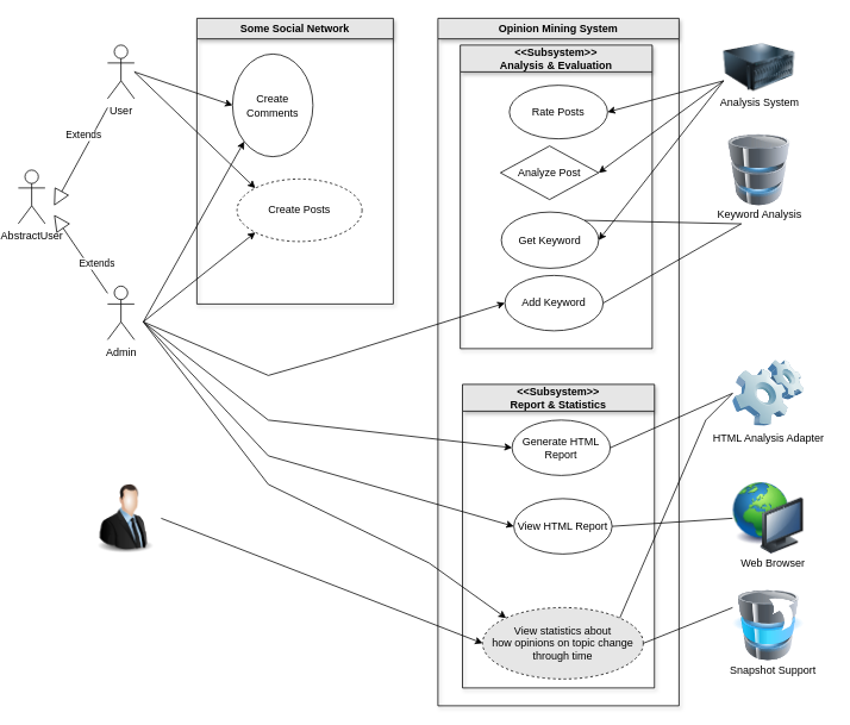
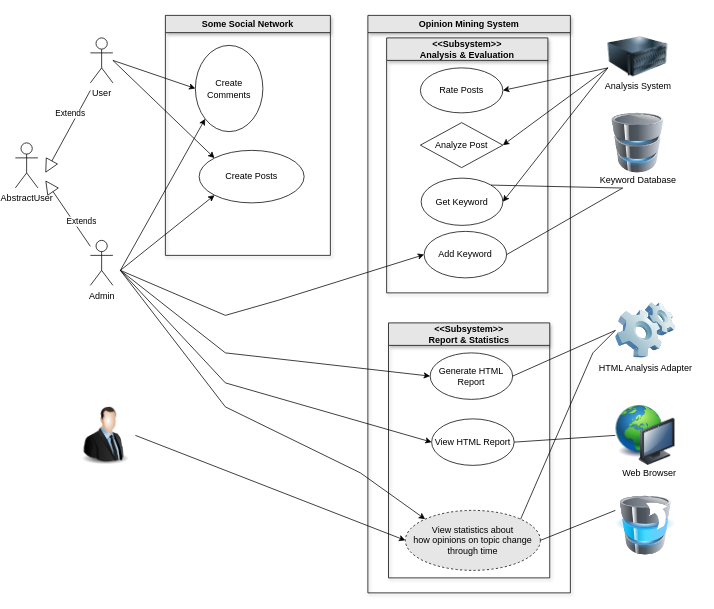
  <mxCell id="0" />
  <mxCell id="1" parent="0" />
  <mxCell id="2" value="AbstractUser" style="shape=umlActor;verticalLabelPosition=bottom;verticalAlign=top;html=1;outlineConnect=0;" parent="1" vertex="1"><mxGeometry x="20" y="190" width="30" height="60" as="geometry" /></mxCell>
  <mxCell id="3" style="edgeStyle=none;rounded=0;orthogonalLoop=1;jettySize=auto;html=1;entryX=0;entryY=0;entryDx=0;entryDy=0;" parent="1" target="29" edge="1"><mxGeometry relative="1" as="geometry"><mxPoint x="150" y="80" as="sourcePoint" /><mxPoint x="280" y="175" as="targetPoint" /></mxGeometry></mxCell>
  <mxCell id="4" style="edgeStyle=none;rounded=0;orthogonalLoop=1;jettySize=auto;html=1;entryX=0;entryY=0.5;entryDx=0;entryDy=0;" parent="1" target="19" edge="1"><mxGeometry relative="1" as="geometry"><mxPoint x="160" y="360" as="sourcePoint" /><Array as="points"><mxPoint x="300" y="420" /><mxPoint x="370" y="400" /></Array></mxGeometry></mxCell>
  <mxCell id="5" value="Admin" style="shape=umlActor;verticalLabelPosition=bottom;verticalAlign=top;html=1;outlineConnect=0;" parent="1" vertex="1"><mxGeometry x="120" y="320" width="30" height="60" as="geometry" /></mxCell>
  <mxCell id="6" style="edgeStyle=none;rounded=0;orthogonalLoop=1;jettySize=auto;html=1;entryX=0;entryY=0.5;entryDx=0;entryDy=0;" parent="1" target="28" edge="1"><mxGeometry relative="1" as="geometry"><mxPoint x="150" y="80" as="sourcePoint" /></mxGeometry></mxCell>
  <mxCell id="7" value="User" style="shape=umlActor;verticalLabelPosition=bottom;verticalAlign=top;html=1;outlineConnect=0;" parent="1" vertex="1"><mxGeometry x="120" y="50" width="30" height="60" as="geometry" /></mxCell>
  <mxCell id="8" style="rounded=0;orthogonalLoop=1;jettySize=auto;html=1;entryX=1;entryY=0.5;entryDx=0;entryDy=0;" parent="1" target="18" edge="1"><mxGeometry relative="1" as="geometry"><mxPoint x="810" y="90" as="sourcePoint" /></mxGeometry></mxCell>
  <mxCell id="9" style="rounded=0;orthogonalLoop=1;jettySize=auto;html=1;entryX=1;entryY=0.5;entryDx=0;entryDy=0;" parent="1" target="17" edge="1"><mxGeometry relative="1" as="geometry"><mxPoint x="650" y="130" as="targetPoint" /><mxPoint x="810" y="90" as="sourcePoint" /></mxGeometry></mxCell>
  <mxCell id="10" value="Extends" style="endArrow=block;endSize=16;endFill=0;html=1;rounded=0;" parent="1" source="5" edge="1"><mxGeometry x="-0.364" y="-9" width="160" relative="1" as="geometry"><mxPoint x="320" y="230" as="sourcePoint" /><mxPoint x="60" y="240" as="targetPoint" /><mxPoint as="offset" /></mxGeometry></mxCell>
  <mxCell id="11" value="Extends" style="endArrow=block;endSize=16;endFill=0;html=1;rounded=0;" parent="1" edge="1"><mxGeometry x="-0.364" y="-9" width="160" relative="1" as="geometry"><mxPoint x="120" y="120" as="sourcePoint" /><mxPoint x="60" y="230" as="targetPoint" /><mxPoint as="offset" /></mxGeometry></mxCell>
  <mxCell id="12" value="" style="group" parent="1" vertex="1" connectable="0"><mxGeometry x="790" y="150" width="120" height="100" as="geometry" /></mxCell>
  <mxCell id="13" value="" style="image;html=1;image=img/lib/clip_art/computers/Database_128x128.png" parent="12" vertex="1"><mxGeometry x="20" width="80" height="80" as="geometry" /></mxCell>
- <mxCell id="14" value="Keyword Analysis" style="text;html=1;align=center;verticalAlign=middle;resizable=0;points=[];autosize=1;strokeColor=none;fillColor=none;" parent="12" vertex="1"><mxGeometry y="80" width="120" height="20" as="geometry" /></mxCell>
+ <mxCell id="14" value="Keyword Database" style="text;html=1;align=center;verticalAlign=middle;resizable=0;points=[];autosize=1;strokeColor=none;fillColor=none;" parent="12" vertex="1"><mxGeometry y="80" width="120" height="20" as="geometry" /></mxCell>
  <mxCell id="15" value="" style="edgeStyle=none;rounded=0;orthogonalLoop=1;jettySize=auto;html=1;" parent="12" source="14" target="13" edge="1"><mxGeometry relative="1" as="geometry" /></mxCell>
  <mxCell id="16" value="Opinion Mining System" style="swimlane;fillColor=#E6E6E6;shadow=1;" parent="1" vertex="1"><mxGeometry x="490" y="20" width="270" height="770" as="geometry" /></mxCell>
- <mxCell id="17" value="Rate Posts" style="ellipse;whiteSpace=wrap;html=1;" parent="16" vertex="1"><mxGeometry x="80" y="75" width="110" height="60" as="geometry" /></mxCell>
+ <mxCell id="17" value="Rate Posts" style="ellipse;whiteSpace=wrap;html=1;" parent="16" vertex="1"><mxGeometry x="70" y="70" width="110" height="60" as="geometry" /></mxCell>
  <mxCell id="18" value="Analyze Post" style="rhombus;whiteSpace=wrap;html=1;" parent="16" vertex="1"><mxGeometry x="70" y="143" width="110" height="60" as="geometry" /></mxCell>
  <mxCell id="19" value="&lt;div&gt;Add Keyword&lt;/div&gt;" style="ellipse;whiteSpace=wrap;html=1;" parent="16" vertex="1"><mxGeometry x="75" y="288" width="110" height="62" as="geometry" /></mxCell>
  <mxCell id="20" value="Get Keyword" style="ellipse;whiteSpace=wrap;html=1;fillColor=#FFFFFF;" parent="16" vertex="1"><mxGeometry x="71" y="217" width="109" height="63" as="geometry" /></mxCell>
  <mxCell id="21" style="edgeStyle=none;rounded=0;orthogonalLoop=1;jettySize=auto;html=1;entryX=0;entryY=0.5;entryDx=0;entryDy=0;" parent="16" target="24" edge="1"><mxGeometry relative="1" as="geometry"><mxPoint x="-330" y="340" as="sourcePoint" /><Array as="points"><mxPoint x="-190" y="450" /></Array><mxPoint x="35" y="310" as="targetPoint" /></mxGeometry></mxCell>
  <mxCell id="22" value="&lt;&lt;Subsystem&gt;&gt;&#10;Analysis &amp; Evaluation" style="swimlane;fillColor=#E6E6E6;shadow=1;startSize=30;" vertex="1" parent="16"><mxGeometry x="25" y="30" width="215" height="340" as="geometry" /></mxCell>
  <mxCell id="23" value="&lt;&lt;Subsystem&gt;&gt;&#10;Report &amp; Statistics" style="swimlane;fillColor=#E6E6E6;shadow=1;startSize=30;" vertex="1" parent="16"><mxGeometry x="27.5" y="410" width="215" height="340" as="geometry" /></mxCell>
  <mxCell id="24" value="Generate HTML Report" style="ellipse;whiteSpace=wrap;html=1;fillColor=#FFFFFF;" parent="23" vertex="1"><mxGeometry x="55.5" y="40" width="110" height="62" as="geometry" /></mxCell>
  <mxCell id="25" value="View HTML Report" style="ellipse;whiteSpace=wrap;html=1;fillColor=#FFFFFF;" parent="23" vertex="1"><mxGeometry x="57.5" y="128" width="110" height="62" as="geometry" /></mxCell>
  <mxCell id="26" value="&lt;div&gt;View statistics about&lt;/div&gt;&lt;div&gt;how opinions on topic change through time&lt;br&gt;&lt;/div&gt;" style="ellipse;whiteSpace=wrap;html=1;fillColor=#E6E6E6;dashed=1;" parent="23" vertex="1"><mxGeometry x="22.5" y="250" width="180" height="80" as="geometry" /></mxCell>
  <mxCell id="27" value="Some Social Network" style="swimlane;fillColor=#E6E6E6;shadow=1;" parent="1" vertex="1"><mxGeometry x="220" y="20" width="220" height="320" as="geometry" /></mxCell>
  <mxCell id="28" value="Create Comments" style="ellipse;whiteSpace=wrap;html=1;" parent="27" vertex="1"><mxGeometry x="40" y="40" width="90" height="115" as="geometry" /></mxCell>
- <mxCell id="29" value="Create Posts" style="ellipse;whiteSpace=wrap;html=1;dashed=1;" parent="27" vertex="1"><mxGeometry x="45" y="180" width="140" height="70" as="geometry" /></mxCell>
+ <mxCell id="29" value="Create Posts" style="ellipse;whiteSpace=wrap;html=1;" parent="27" vertex="1"><mxGeometry x="45" y="180" width="140" height="70" as="geometry" /></mxCell>
  <mxCell id="30" style="edgeStyle=none;rounded=0;orthogonalLoop=1;jettySize=auto;html=1;entryX=0;entryY=1;entryDx=0;entryDy=0;" parent="1" target="28" edge="1"><mxGeometry relative="1" as="geometry"><mxPoint x="160" y="360" as="sourcePoint" /><mxPoint x="265" y="505" as="targetPoint" /></mxGeometry></mxCell>
  <mxCell id="31" style="edgeStyle=none;rounded=0;orthogonalLoop=1;jettySize=auto;html=1;entryX=0;entryY=1;entryDx=0;entryDy=0;" parent="1" target="29" edge="1"><mxGeometry relative="1" as="geometry"><mxPoint x="160" y="360" as="sourcePoint" /><mxPoint x="260" y="365" as="targetPoint" /></mxGeometry></mxCell>
  <mxCell id="32" value="" style="group" parent="1" vertex="1" connectable="0"><mxGeometry x="800" y="35" width="100" height="90" as="geometry" /></mxCell>
  <mxCell id="33" value="" style="image;html=1;image=img/lib/clip_art/computers/Server_128x128.png" parent="32" vertex="1"><mxGeometry x="10" width="80" height="80" as="geometry" /></mxCell>
  <mxCell id="34" value="Analysis System" style="text;html=1;align=center;verticalAlign=middle;resizable=0;points=[];autosize=1;strokeColor=none;fillColor=none;" parent="32" vertex="1"><mxGeometry y="70" width="100" height="20" as="geometry" /></mxCell>
  <mxCell id="35" style="edgeStyle=none;rounded=0;orthogonalLoop=1;jettySize=auto;html=1;exitX=0.25;exitY=0;exitDx=0;exitDy=0;" parent="32" source="33" target="33" edge="1"><mxGeometry relative="1" as="geometry" /></mxCell>
  <mxCell id="36" value="" style="endArrow=none;html=1;rounded=0;exitX=1;exitY=0.5;exitDx=0;exitDy=0;" parent="1" source="19" edge="1"><mxGeometry width="50" height="50" relative="1" as="geometry"><mxPoint x="660" y="290" as="sourcePoint" /><mxPoint x="830" y="250" as="targetPoint" /></mxGeometry></mxCell>
  <mxCell id="37" style="edgeStyle=none;rounded=0;orthogonalLoop=1;jettySize=auto;html=1;entryX=1;entryY=0.5;entryDx=0;entryDy=0;" parent="1" target="20" edge="1"><mxGeometry relative="1" as="geometry"><mxPoint x="810" y="90" as="sourcePoint" /></mxGeometry></mxCell>
  <mxCell id="38" value="" style="endArrow=none;html=1;rounded=0;entryX=0.33;entryY=1.011;entryDx=0;entryDy=0;entryPerimeter=0;exitX=1;exitY=0;exitDx=0;exitDy=0;" parent="1" source="20" target="14" edge="1"><mxGeometry width="50" height="50" relative="1" as="geometry"><mxPoint x="560" y="240" as="sourcePoint" /><mxPoint x="600" y="200" as="targetPoint" /></mxGeometry></mxCell>
  <mxCell id="39" value="" style="group" parent="1" vertex="1" connectable="0"><mxGeometry x="820" y="540" width="90" height="100" as="geometry" /></mxCell>
  <mxCell id="40" value="" style="image;html=1;image=img/lib/clip_art/computers/Network_128x128.png" parent="39" vertex="1"><mxGeometry width="80" height="80" as="geometry" /></mxCell>
  <mxCell id="41" value="Web Browser" style="text;html=1;align=center;verticalAlign=middle;resizable=0;points=[];autosize=1;strokeColor=none;fillColor=none;" parent="39" vertex="1"><mxGeometry y="80" width="90" height="20" as="geometry" /></mxCell>
  <mxCell id="42" value="" style="endArrow=none;html=1;rounded=0;entryX=1;entryY=0.5;entryDx=0;entryDy=0;exitX=0;exitY=0.5;exitDx=0;exitDy=0;" parent="1" source="40" target="25" edge="1"><mxGeometry width="50" height="50" relative="1" as="geometry"><mxPoint x="840" y="290" as="sourcePoint" /><mxPoint x="590" y="280" as="targetPoint" /></mxGeometry></mxCell>
  <mxCell id="43" value="" style="group" parent="1" vertex="1" connectable="0"><mxGeometry x="790" y="400" width="140" height="100" as="geometry" /></mxCell>
  <mxCell id="44" value="" style="image;html=1;image=img/lib/clip_art/computers/Software_128x128.png;fillColor=#E6E6E6;" parent="43" vertex="1"><mxGeometry x="30" width="80" height="80" as="geometry" /></mxCell>
  <mxCell id="45" style="edgeStyle=none;rounded=0;orthogonalLoop=1;jettySize=auto;html=1;" edge="1" parent="43" source="46" target="44"><mxGeometry relative="1" as="geometry" /></mxCell>
  <mxCell id="46" value="HTML Analysis Adapter" style="text;html=1;align=center;verticalAlign=middle;resizable=0;points=[];autosize=1;strokeColor=none;fillColor=none;" parent="43" vertex="1"><mxGeometry y="80" width="140" height="20" as="geometry" /></mxCell>
  <mxCell id="47" value="" style="endArrow=none;html=1;rounded=0;entryX=1;entryY=0.5;entryDx=0;entryDy=0;exitX=0;exitY=0.5;exitDx=0;exitDy=0;" parent="1" source="44" target="24" edge="1"><mxGeometry width="50" height="50" relative="1" as="geometry"><mxPoint x="830" y="580" as="sourcePoint" /><mxPoint x="665" y="391" as="targetPoint" /></mxGeometry></mxCell>
  <mxCell id="48" value="" style="endArrow=classic;html=1;rounded=0;entryX=0;entryY=0.5;entryDx=0;entryDy=0;" parent="1" target="25" edge="1"><mxGeometry width="50" height="50" relative="1" as="geometry"><mxPoint x="160" y="360" as="sourcePoint" /><mxPoint x="260" y="510" as="targetPoint" /><Array as="points"><mxPoint x="300" y="510" /></Array></mxGeometry></mxCell>
  <mxCell id="49" style="rounded=0;orthogonalLoop=1;jettySize=auto;html=1;exitX=1;exitY=0.5;exitDx=0;exitDy=0;entryX=0;entryY=0.5;entryDx=0;entryDy=0;" parent="1" source="50" target="26" edge="1"><mxGeometry relative="1" as="geometry" /></mxCell>
  <mxCell id="50" value="" style="image;html=1;image=img/lib/clip_art/people/Suit_Man_128x128.png;fillColor=#FFFFFF;" parent="1" vertex="1"><mxGeometry x="100" y="540" width="80" height="80" as="geometry" /></mxCell>
  <mxCell id="51" value="" style="endArrow=none;html=1;rounded=0;entryX=1;entryY=0.5;entryDx=0;entryDy=0;exitX=0;exitY=0.25;exitDx=0;exitDy=0;" parent="1" source="53" target="26" edge="1"><mxGeometry width="50" height="50" relative="1" as="geometry"><mxPoint x="810" y="650" as="sourcePoint" /><mxPoint x="645" y="571" as="targetPoint" /></mxGeometry></mxCell>
  <mxCell id="52" value="" style="group" vertex="1" connectable="0" parent="1"><mxGeometry x="800" y="660" width="130" height="100" as="geometry" /></mxCell>
  <mxCell id="53" value="" style="image;html=1;image=img/lib/clip_art/computers/Database_Move_Stack_128x128.png;fillColor=#FFFFFF;" parent="52" vertex="1"><mxGeometry x="20" width="80" height="80" as="geometry" /></mxCell>
- <mxCell id="54" value="Snapshot Support" style="text;html=1;align=center;verticalAlign=middle;resizable=0;points=[];autosize=1;strokeColor=none;fillColor=none;" parent="52" vertex="1"><mxGeometry x="10" y="80" width="110" height="20" as="geometry" /></mxCell>
  <mxCell id="55" value="" style="endArrow=none;html=1;rounded=0;entryX=1;entryY=0;entryDx=0;entryDy=0;exitX=0;exitY=0.5;exitDx=0;exitDy=0;" edge="1" parent="1" source="44" target="26"><mxGeometry width="50" height="50" relative="1" as="geometry"><mxPoint x="835" y="300" as="sourcePoint" /><mxPoint x="665" y="391" as="targetPoint" /><Array as="points"><mxPoint x="790" y="470" /></Array></mxGeometry></mxCell>
  <mxCell id="56" value="" style="endArrow=classic;html=1;rounded=0;entryX=0;entryY=0;entryDx=0;entryDy=0;" edge="1" parent="1" target="26"><mxGeometry width="50" height="50" relative="1" as="geometry"><mxPoint x="160" y="360" as="sourcePoint" /><mxPoint x="545" y="461" as="targetPoint" /><Array as="points"><mxPoint x="300" y="542" /><mxPoint x="480" y="630" /></Array></mxGeometry></mxCell>
